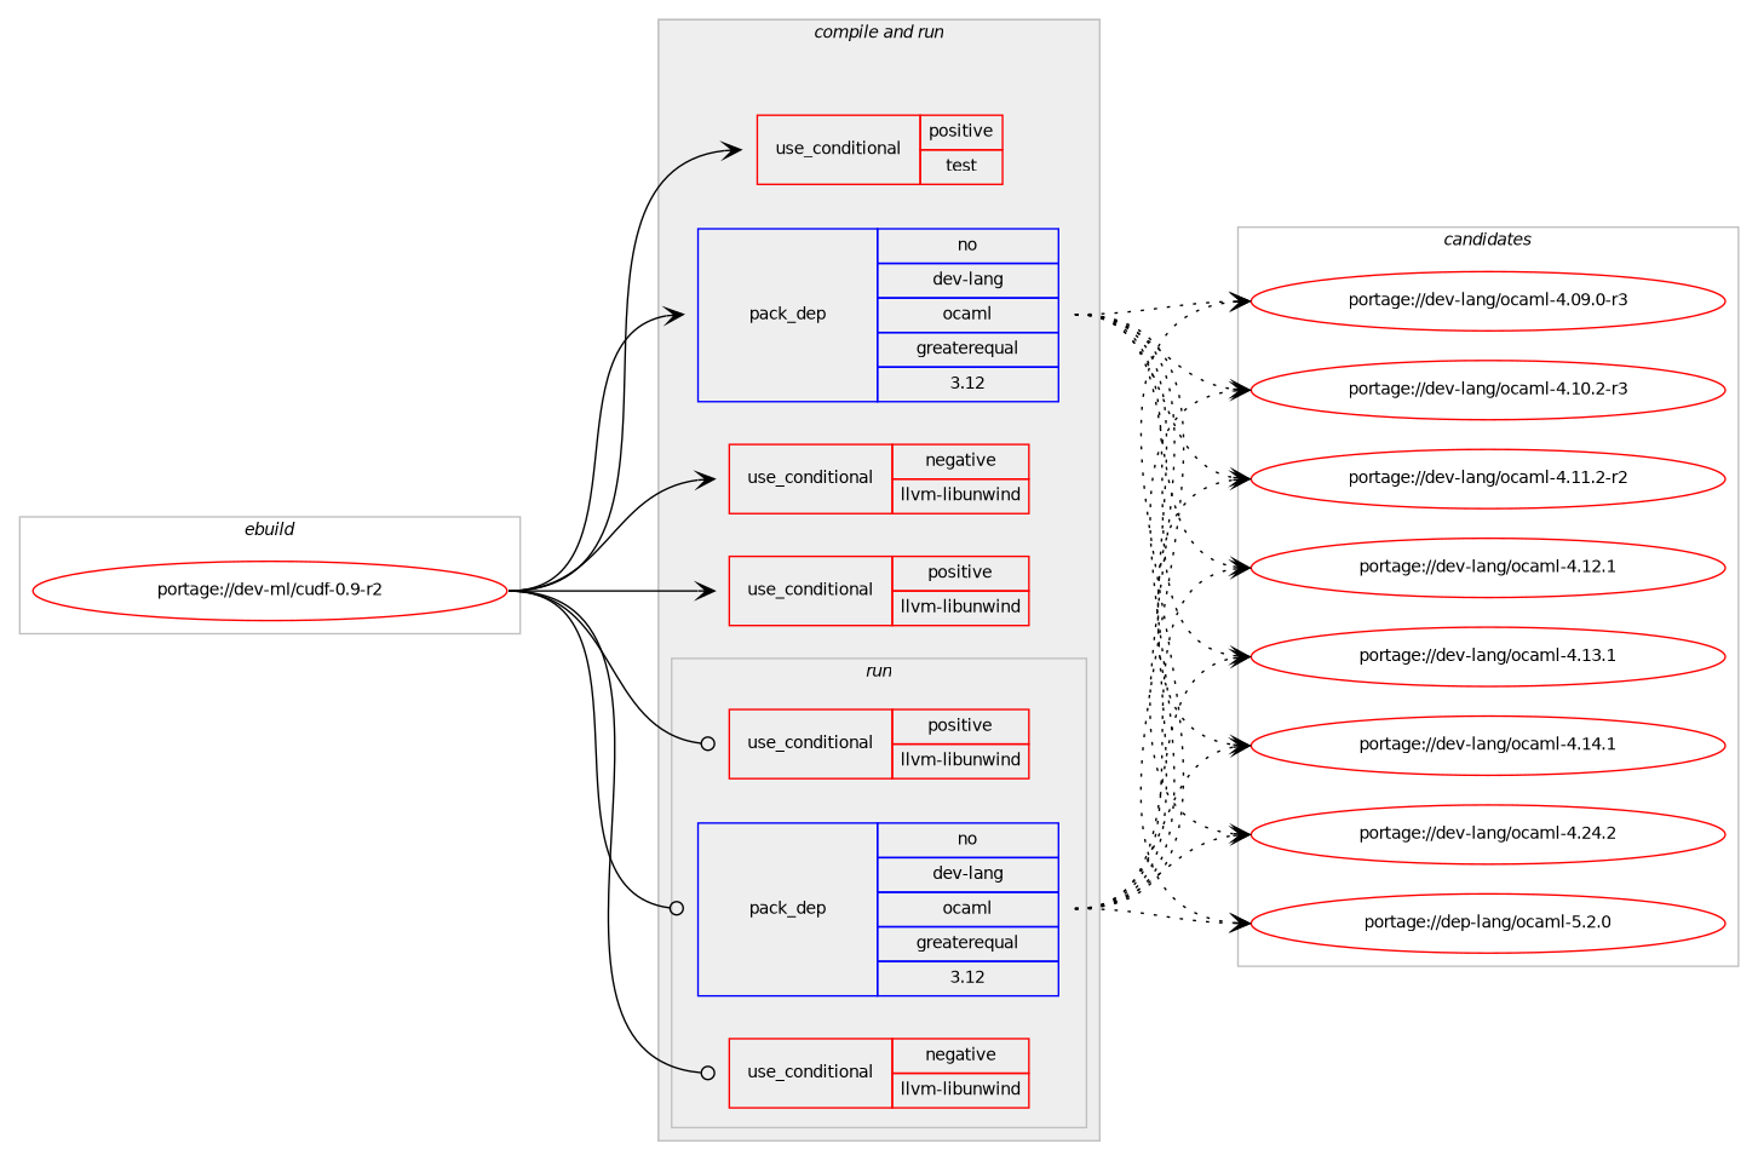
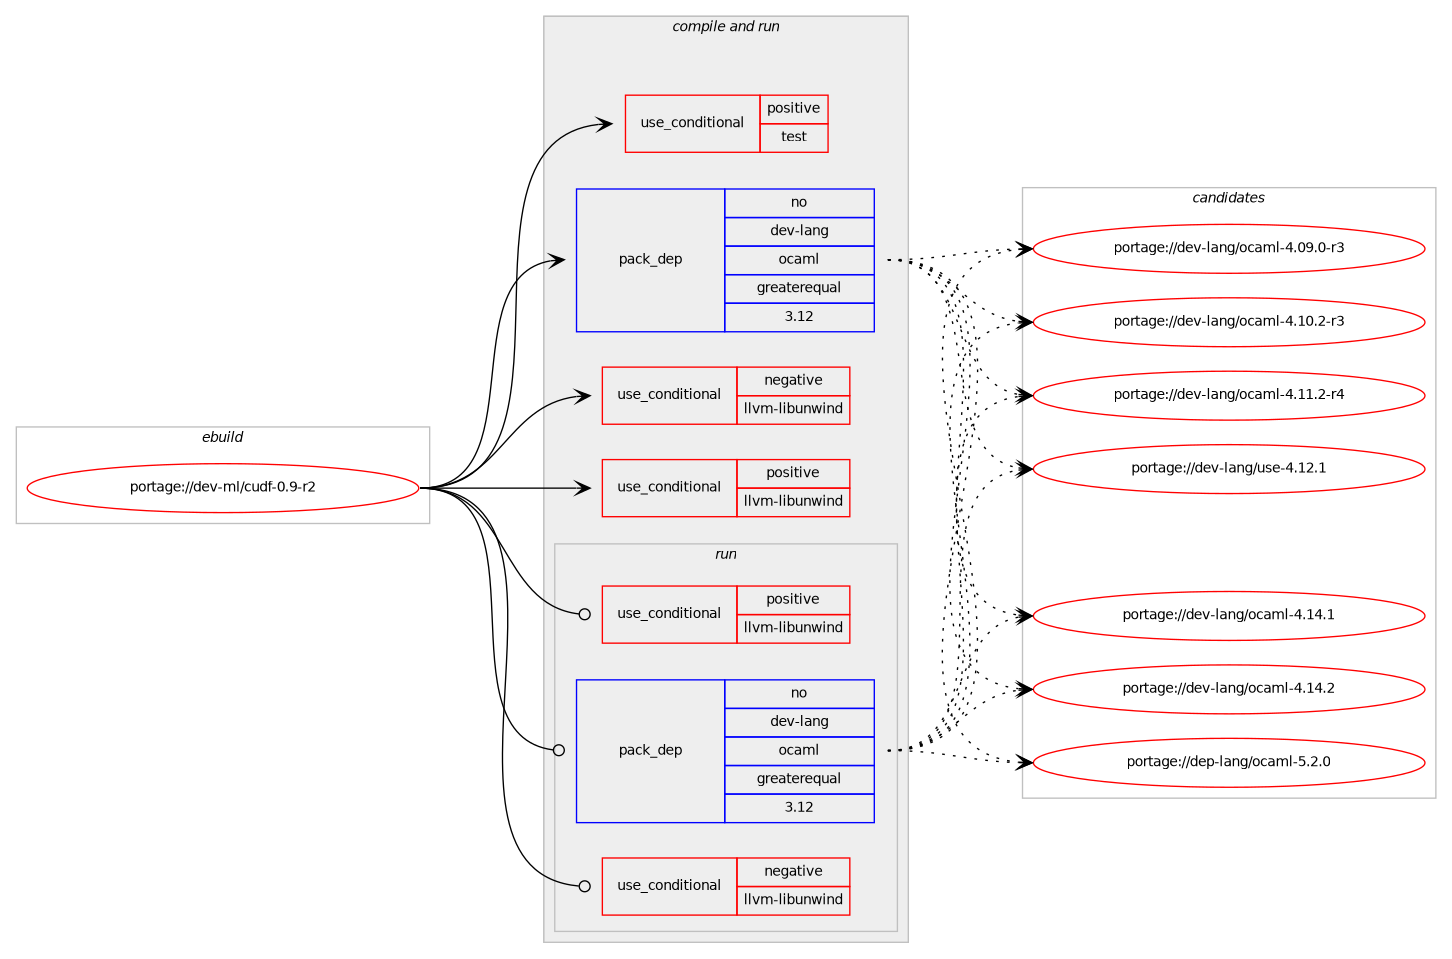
  digraph {
    compound=true
    concentrate=true
    fontname=Helvetica
    fontsize=10
    newrank=true
    rankdir=LR
    ranksep=1.5
    node [color=red fontname=Helvetica fontsize=10]
    edge [arrowhead=vee headport=w style=dotted tailport=e weight=100]
    n1 [label="portage://dev-ml/cudf-0.9-r2" width=4]
    n2 [label=<<TABLE BORDER="0" CELLBORDER="1" CELLSPACING="0" CELLPADDING="4"><TR><TD ROWSPAN="3" CELLPADDING="10">use_conditional</TD></TR><TR><TD>negative</TD></TR><TR><TD>llvm-libunwind</TD></TR></TABLE>> shape=none]
    n3 [label=<<TABLE BORDER="0" CELLBORDER="1" CELLSPACING="0" CELLPADDING="4"><TR><TD ROWSPAN="3" CELLPADDING="10">use_conditional</TD></TR><TR><TD>positive</TD></TR><TR><TD>llvm-libunwind</TD></TR></TABLE>> shape=none]
    n4 [label=<<TABLE BORDER="0" CELLBORDER="1" CELLSPACING="0" CELLPADDING="4"><TR><TD ROWSPAN="3" CELLPADDING="10">use_conditional</TD></TR><TR><TD>positive</TD></TR><TR><TD>test</TD></TR></TABLE>> shape=none]
    n5 [color=blue label=<<TABLE BORDER="0" CELLBORDER="1" CELLSPACING="0" CELLPADDING="4" WIDTH="220"><TR><TD ROWSPAN="6" CELLPADDING="30">pack_dep</TD></TR><TR><TD WIDTH="110">no</TD></TR><TR><TD>dev-lang</TD></TR><TR><TD>ocaml</TD></TR><TR><TD>greaterequal</TD></TR><TR><TD>3.12</TD></TR></TABLE>> shape=none]
    n6 [label=<<TABLE BORDER="0" CELLBORDER="1" CELLSPACING="0" CELLPADDING="4"><TR><TD ROWSPAN="3" CELLPADDING="10">use_conditional</TD></TR><TR><TD>negative</TD></TR><TR><TD>llvm-libunwind</TD></TR></TABLE>> shape=none]
    n7 [label=<<TABLE BORDER="0" CELLBORDER="1" CELLSPACING="0" CELLPADDING="4"><TR><TD ROWSPAN="3" CELLPADDING="10">use_conditional</TD></TR><TR><TD>positive</TD></TR><TR><TD>llvm-libunwind</TD></TR></TABLE>> shape=none]
    n8 [color=blue label=<<TABLE BORDER="0" CELLBORDER="1" CELLSPACING="0" CELLPADDING="4" WIDTH="220"><TR><TD ROWSPAN="6" CELLPADDING="30">pack_dep</TD></TR><TR><TD WIDTH="110">no</TD></TR><TR><TD>dev-lang</TD></TR><TR><TD>ocaml</TD></TR><TR><TD>greaterequal</TD></TR><TR><TD>3.12</TD></TR></TABLE>> shape=none]
    n9 [label="portage://dev-lang/ocaml-4.09.0-r3" width=4]
    n10 [label="portage://dev-lang/ocaml-4.10.2-r3" width=4]
-   n11 [label="portage://dev-lang/ocaml-4.11.2-r2" width=4]
-   n12 [label="portage://dev-lang/ocaml-4.12.1" width=4]
-   n13 [label="portage://dev-lang/ocaml-4.13.1" width=4]
+   n11 [label="portage://dev-lang/ocaml-4.11.2-r4" width=4]
+   n12 [label="portage://dev-lang/use-4.12.1" width=4]
    n14 [label="portage://dev-lang/ocaml-4.14.1" width=4]
-   n15 [label="portage://dev-lang/ocaml-4.24.2" width=4]
+   n15 [label="portage://dev-lang/ocaml-4.14.2" width=4]
    n16 [label="portage://dep-lang/ocaml-5.2.0" width=4]
    subgraph cluster_1 {
      color=gray
      label=<<i>ebuild</i>>
      rank=same
      n1
    }
    subgraph cluster_2 {
      color=gray
      label=<<i>dependencies</i>>
      subgraph cluster_3 {
        color=gray
        fillcolor="#eeeeee"
        label=<<i>compile</i>>
        style=filled
        subgraph sub_4 {
          color=gray
          fillcolor="#eeeeee"
          label=<<i>compile</i>>
          style=filled
          n2
        }
        subgraph sub_5 {
          color=gray
          fillcolor="#eeeeee"
          label=<<i>compile</i>>
          style=filled
          n3
        }
        subgraph sub_6 {
          color=gray
          fillcolor="#eeeeee"
          label=<<i>compile</i>>
          style=filled
          n4
        }
        subgraph sub_7 {
          color=gray
          fillcolor="#eeeeee"
          label=<<i>compile</i>>
          style=filled
          n5
        }
      }
      subgraph cluster_8 {
        color=gray
        fillcolor="#eeeeee"
        label=<<i>compile and run</i>>
        style=filled
      }
      subgraph cluster_9 {
        color=gray
        fillcolor="#eeeeee"
        label=<<i>run</i>>
        style=filled
        subgraph sub_10 {
          color=gray
          fillcolor="#eeeeee"
          label=<<i>run</i>>
          style=filled
          n6
        }
        subgraph sub_11 {
          color=gray
          fillcolor="#eeeeee"
          label=<<i>run</i>>
          style=filled
          n7
        }
        subgraph sub_12 {
          color=gray
          fillcolor="#eeeeee"
          label=<<i>run</i>>
          style=filled
          n8
        }
      }
    }
    subgraph cluster_13 {
      color=gray
      label=<<i>candidates</i>>
      rank=same
      subgraph sub_14 {
        color=black
        label=<<i>candidates</i>>
        nodesep=1
        rank=same
        n9
        n10
        n11
        n12
-       n13
        n14
        n15
        n16
      }
      subgraph sub_15 {
        color=black
        label=<<i>candidates</i>>
        nodesep=1
        rank=same
        n9
        n10
        n11
        n12
-       n13
        n14
        n15
        n16
      }
    }
    n1 -> n2 [style=solid weight=20]
    n1 -> n3 [style=solid weight=20]
    n1 -> n4 [style=solid weight=20]
    n1 -> n5 [style=solid weight=20]
    n1 -> n6 [arrowhead=odot style=solid weight=20]
    n1 -> n7 [arrowhead=odot style=solid weight=20]
    n1 -> n8 [arrowhead=odot style=solid weight=20]
    n5 -> n9
    n5 -> n10
    n5 -> n11
    n5 -> n12
-   n5 -> n13
    n5 -> n14
    n5 -> n15
    n5 -> n16
    n8 -> n9
    n8 -> n10
    n8 -> n11
    n8 -> n12
-   n8 -> n13
    n8 -> n14
    n8 -> n15
    n8 -> n16
  }
